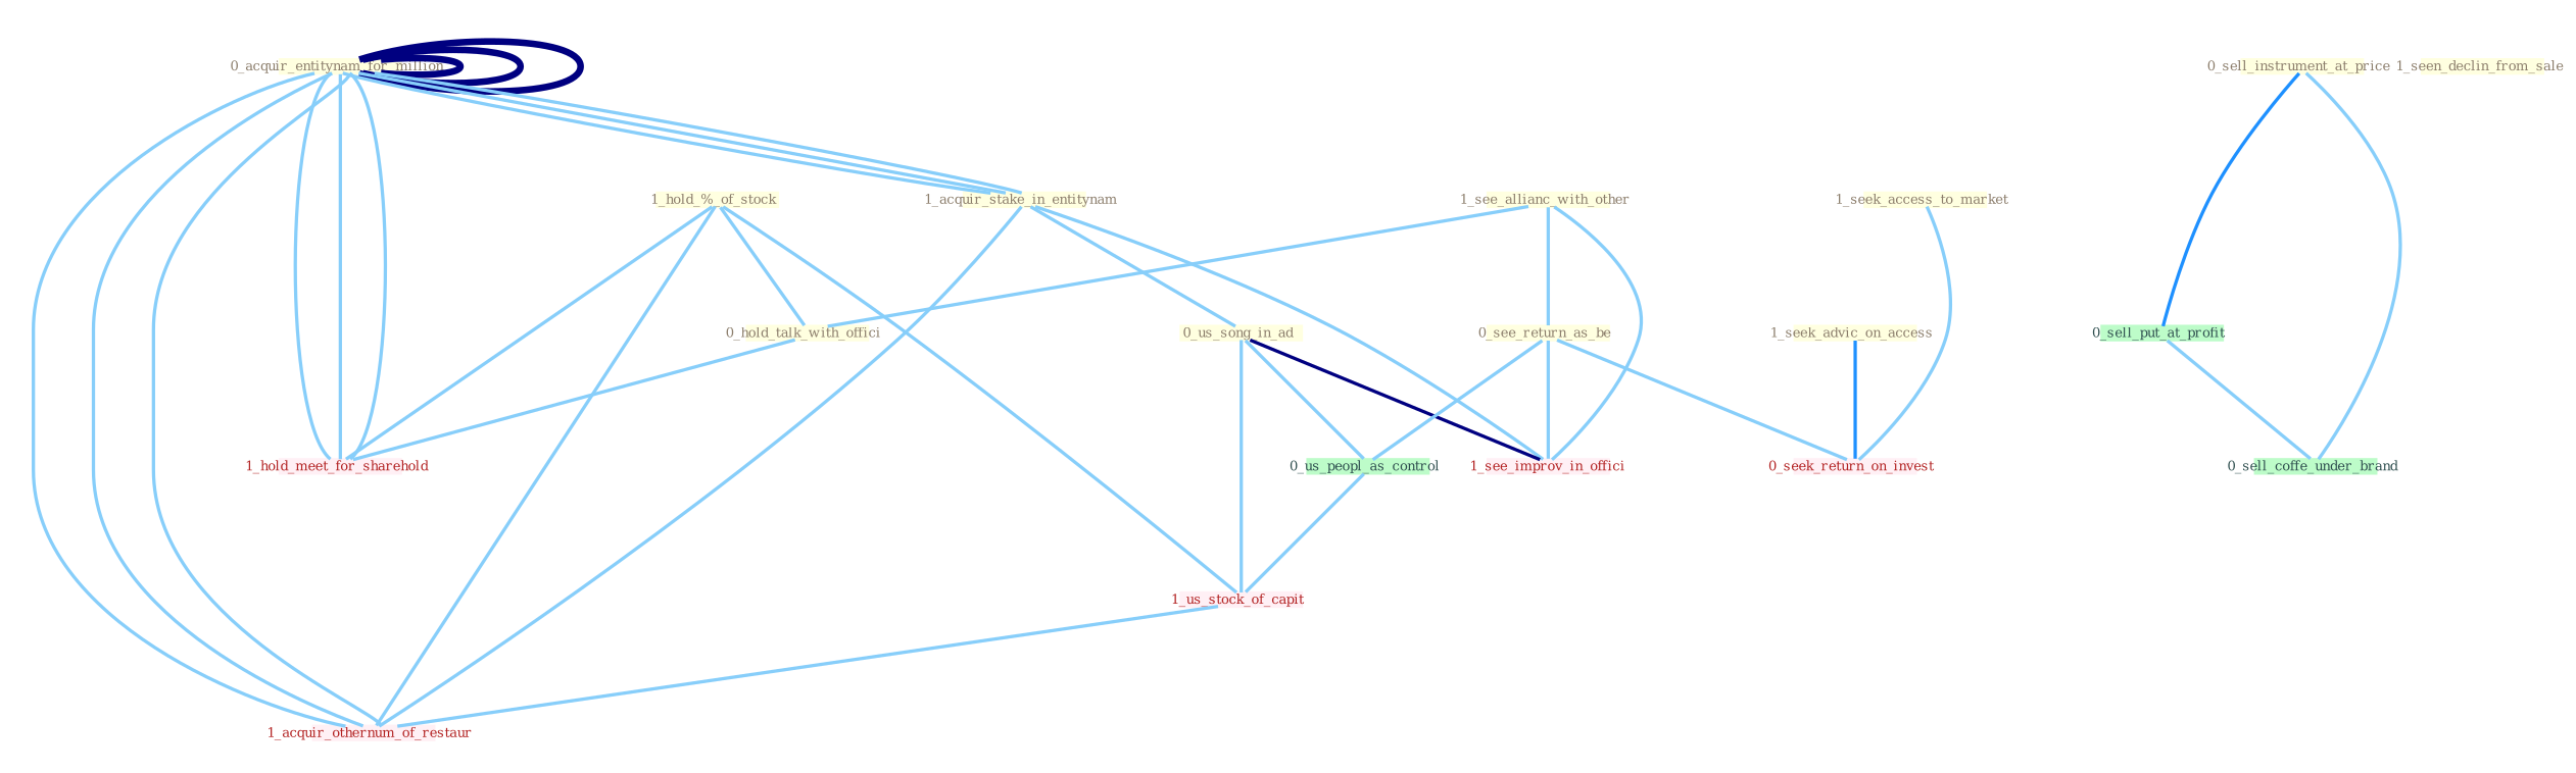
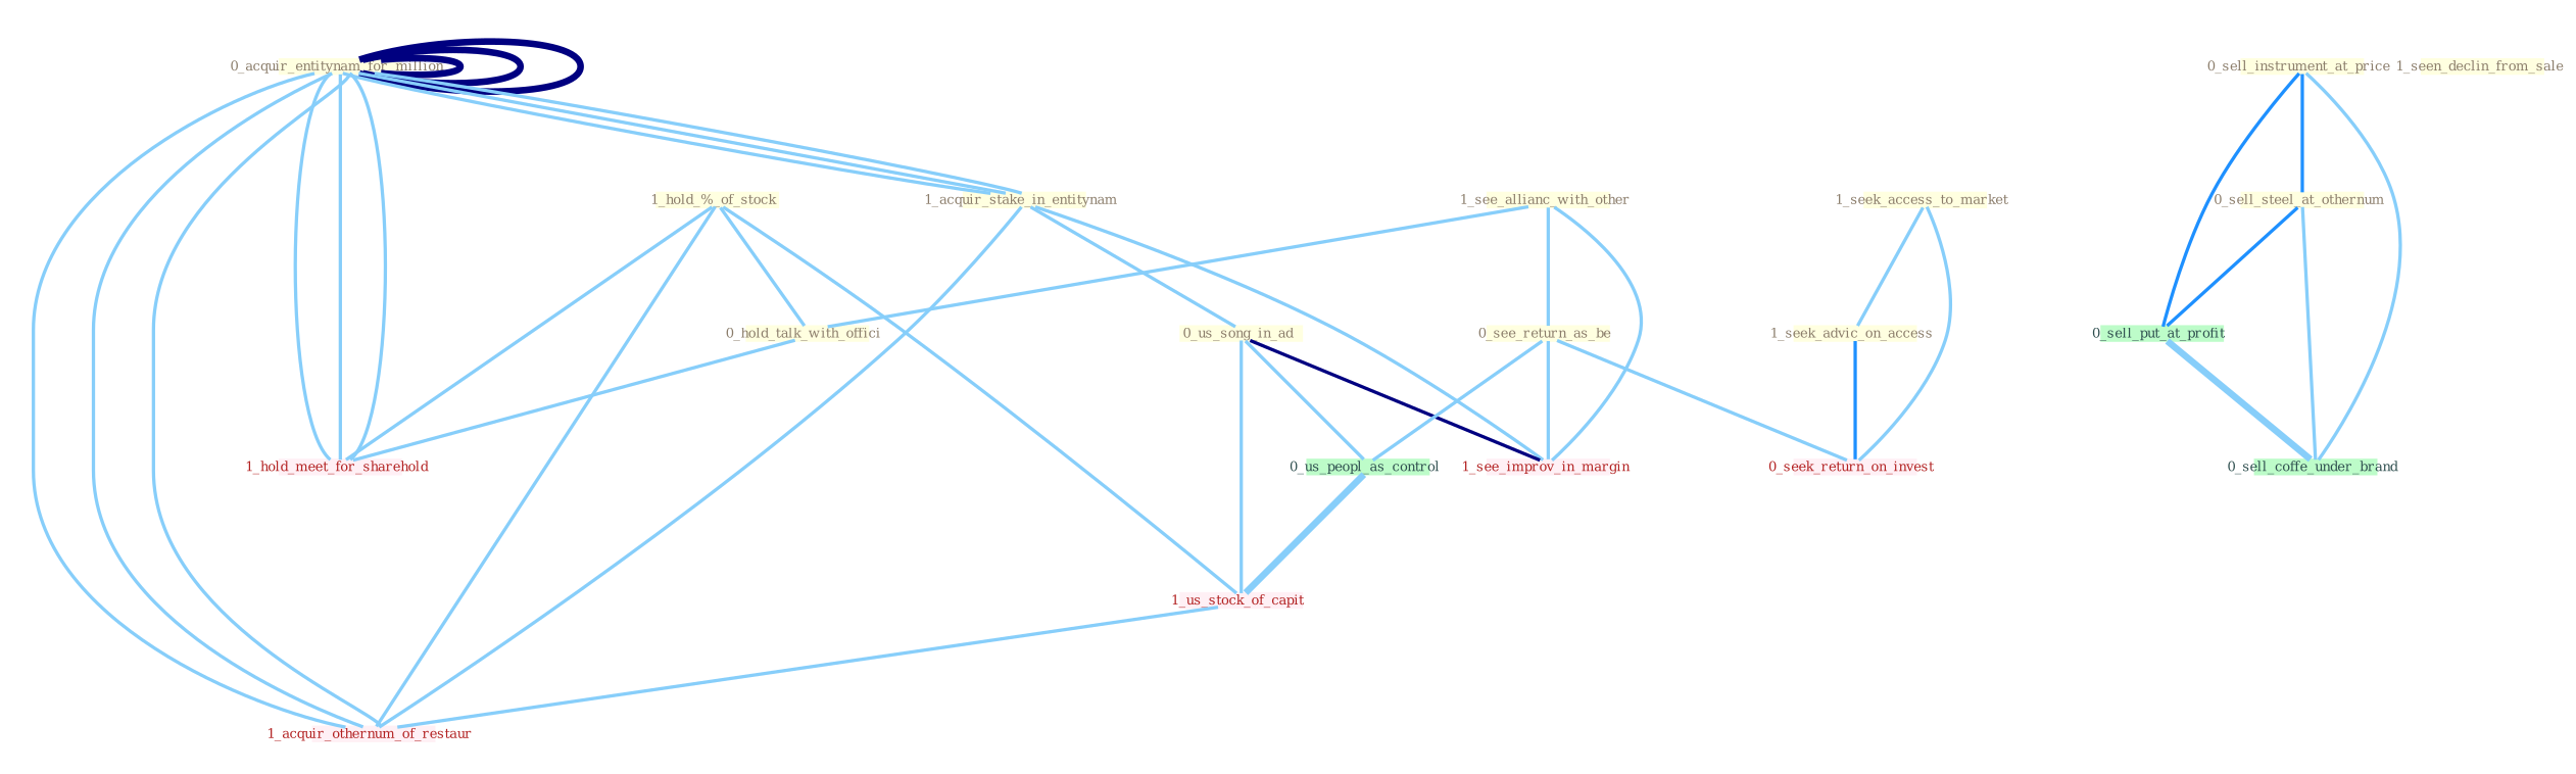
  graph {
    node [color="#ffffe0" fixedsize=true fontcolor="#8b7d6b" fontsize=4 shape=polygon style=filled]
    edge [color="#87cefa" w=1]
    "0_acquir_entitynam_for_million " [height=.06 width=.5]
    "1_acquir_stake_in_entitynam " [height=.06 width=.5]
    "1_hold_%_of_stock " [height=.06 width=.5]
    "1_seek_access_to_market " [height=.06 width=.5]
    "0_us_song_in_ad " [height=.06 width=.5]
    "1_see_allianc_with_other " [height=.06 width=.5]
    "0_hold_talk_with_offici " [height=.06 width=.5]
    "0_sell_instrument_at_price " [height=.06 width=.5]
    "1_seek_advic_on_access " [height=.06 width=.5]
+   "0_sell_steel_at_othernum " [height=.06 width=.5]
    "1_seen_declin_from_sale " [height=.06 width=.5]
    "0_see_return_as_be " [height=.06 width=.5]
    "0_seek_return_on_invest " [color="#fff0f5" fontcolor="#b22222" height=.06 width=.5]
    "1_us_stock_of_capit " [color="#fff0f5" fontcolor="#b22222" height=.06 width=.5]
-   "1_see_improv_in_margin " [color="#fff0f5" fontcolor="#b22222" height=.06 width=.5 label="1_see_improv_in_offici"]
+   "1_see_improv_in_margin " [color="#fff0f5" fontcolor="#b22222" height=.06 width=.5]
    "1_hold_meet_for_sharehold " [color="#fff0f5" fontcolor="#b22222" height=.06 width=.5]
    "1_acquir_othernum_of_restaur " [color="#fff0f5" fontcolor="#b22222" height=.06 width=.5]
    "0_us_peopl_as_control " [color="#BDFCC9" fontcolor="#2f4f4f" height=.06 width=.5]
    "0_sell_put_at_profit " [color="#BDFCC9" fontcolor="#2f4f4f" height=.06 width=.5]
    "0_sell_coffe_under_brand " [color="#BDFCC9" fontcolor="#2f4f4f" height=.06 width=.5]
    subgraph sub_1 {
      "0_acquir_entitynam_for_million "
      "1_acquir_stake_in_entitynam "
      "1_hold_%_of_stock "
      "1_seek_access_to_market "
      "0_us_song_in_ad "
      "1_see_allianc_with_other "
      "0_hold_talk_with_offici "
      "0_sell_instrument_at_price "
      "1_seek_advic_on_access "
+     "0_sell_steel_at_othernum "
      "1_seen_declin_from_sale "
      "0_see_return_as_be "
    }
    subgraph sub_2 {
      "0_seek_return_on_invest "
      "1_us_stock_of_capit "
      "1_see_improv_in_margin "
      "1_hold_meet_for_sharehold "
      "1_acquir_othernum_of_restaur "
    }
    "0_acquir_entitynam_for_million " -- "0_acquir_entitynam_for_million " [color="#000080" style=bold w=4]
    "0_acquir_entitynam_for_million " -- "0_acquir_entitynam_for_million " [color="#000080" style=bold w=4]
    "0_acquir_entitynam_for_million " -- "0_acquir_entitynam_for_million " [color="#000080" style=bold w=4]
    "0_acquir_entitynam_for_million " -- "1_acquir_stake_in_entitynam "
    "0_acquir_entitynam_for_million " -- "1_hold_meet_for_sharehold "
    "0_acquir_entitynam_for_million " -- "1_hold_meet_for_sharehold "
    "0_acquir_entitynam_for_million " -- "1_hold_meet_for_sharehold "
    "0_acquir_entitynam_for_million " -- "1_acquir_othernum_of_restaur "
    "0_acquir_entitynam_for_million " -- "1_acquir_othernum_of_restaur "
    "0_acquir_entitynam_for_million " -- "1_acquir_othernum_of_restaur "
    "1_acquir_stake_in_entitynam " -- "0_acquir_entitynam_for_million "
    "1_acquir_stake_in_entitynam " -- "0_acquir_entitynam_for_million "
    "1_acquir_stake_in_entitynam " -- "0_us_song_in_ad "
    "1_acquir_stake_in_entitynam " -- "1_see_improv_in_margin "
    "1_acquir_stake_in_entitynam " -- "1_acquir_othernum_of_restaur "
    "1_hold_%_of_stock " -- "0_hold_talk_with_offici "
    "1_hold_%_of_stock " -- "1_us_stock_of_capit "
    "1_hold_%_of_stock " -- "1_hold_meet_for_sharehold "
    "1_hold_%_of_stock " -- "1_acquir_othernum_of_restaur "
+   "1_seek_access_to_market " -- "1_seek_advic_on_access "
    "1_seek_access_to_market " -- "0_seek_return_on_invest "
    "0_us_song_in_ad " -- "1_us_stock_of_capit "
    "0_us_song_in_ad " -- "1_see_improv_in_margin " [color="#000080"]
    "0_us_song_in_ad " -- "0_us_peopl_as_control "
    "1_see_allianc_with_other " -- "0_hold_talk_with_offici "
    "1_see_allianc_with_other " -- "0_see_return_as_be "
    "1_see_allianc_with_other " -- "1_see_improv_in_margin "
    "0_hold_talk_with_offici " -- "1_hold_meet_for_sharehold "
+   "0_sell_instrument_at_price " -- "0_sell_steel_at_othernum " [color="#1e90ff" w=2]
    "0_sell_instrument_at_price " -- "0_sell_put_at_profit " [color="#1e90ff" w=2]
    "0_sell_instrument_at_price " -- "0_sell_coffe_under_brand "
    "1_seek_advic_on_access " -- "0_seek_return_on_invest " [color="#1e90ff" w=2]
+   "0_sell_steel_at_othernum " -- "0_sell_put_at_profit " [color="#1e90ff" w=2]
+   "0_sell_steel_at_othernum " -- "0_sell_coffe_under_brand "
    "0_see_return_as_be " -- "0_seek_return_on_invest "
    "0_see_return_as_be " -- "1_see_improv_in_margin "
    "0_see_return_as_be " -- "0_us_peopl_as_control "
    "1_us_stock_of_capit " -- "1_acquir_othernum_of_restaur "
-   "0_us_peopl_as_control " -- "1_us_stock_of_capit "
-   "0_sell_put_at_profit " -- "0_sell_coffe_under_brand "
+   "0_us_peopl_as_control " -- "1_us_stock_of_capit " [style=bold]
+   "0_sell_put_at_profit " -- "0_sell_coffe_under_brand " [style=bold]
  }
